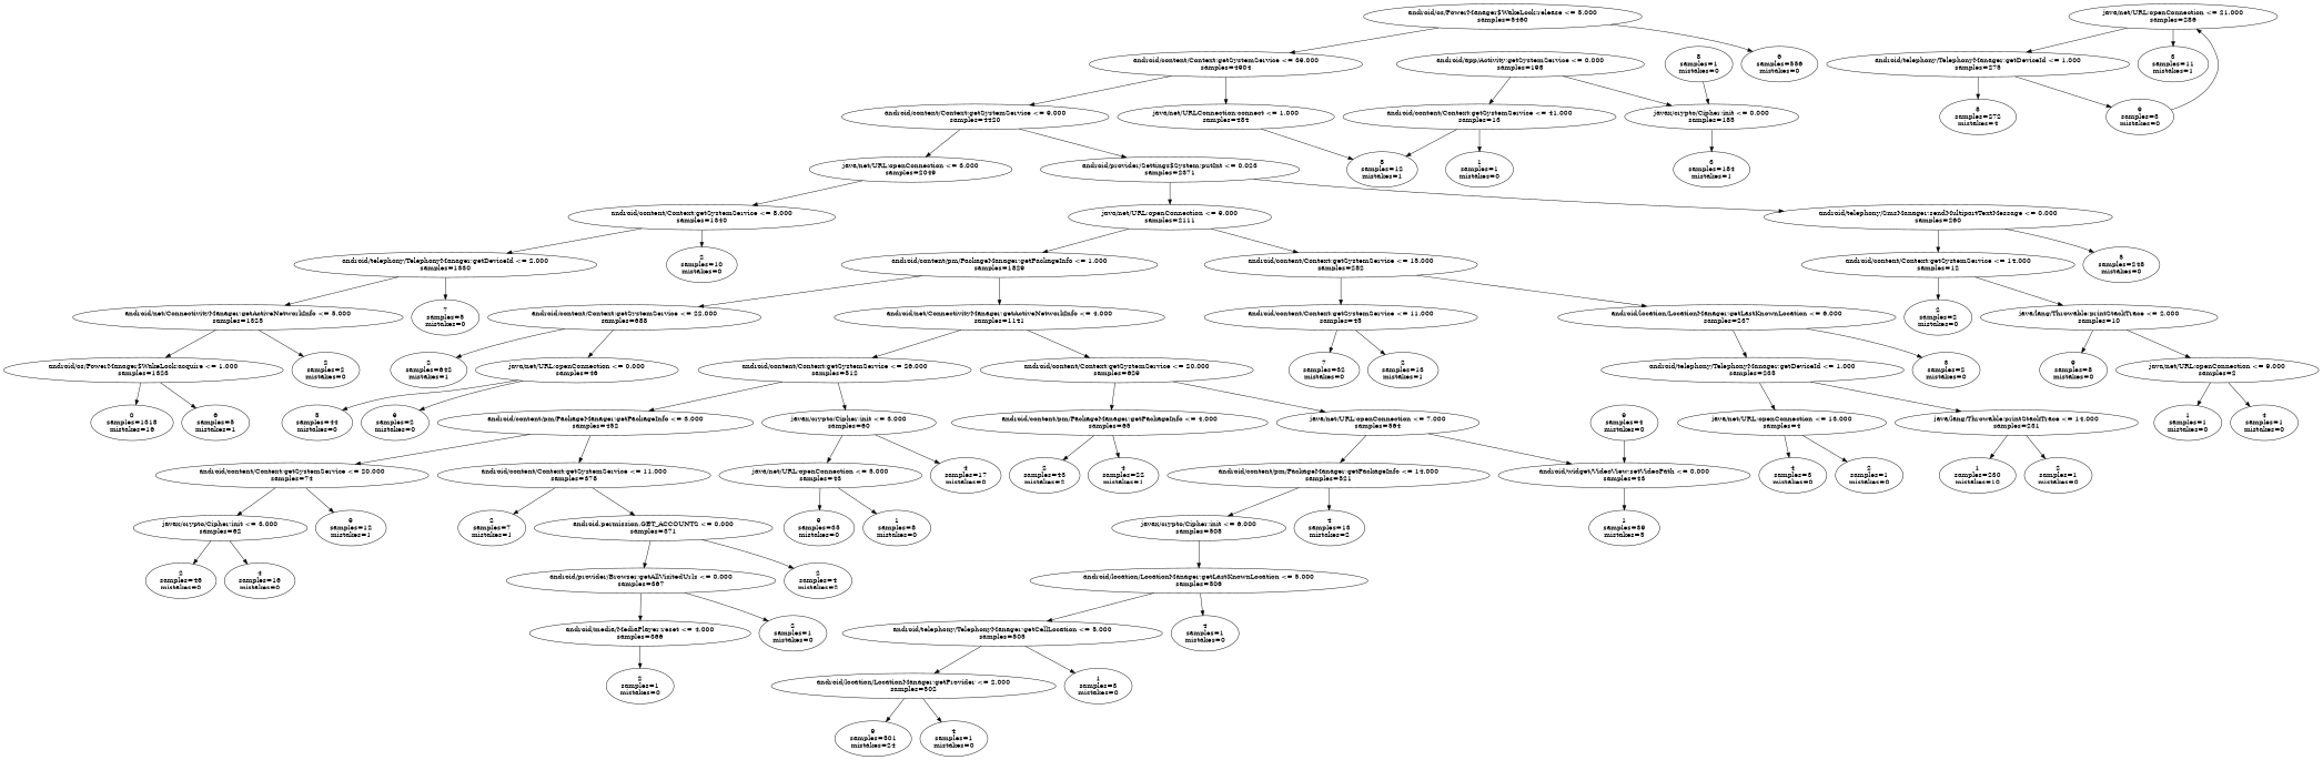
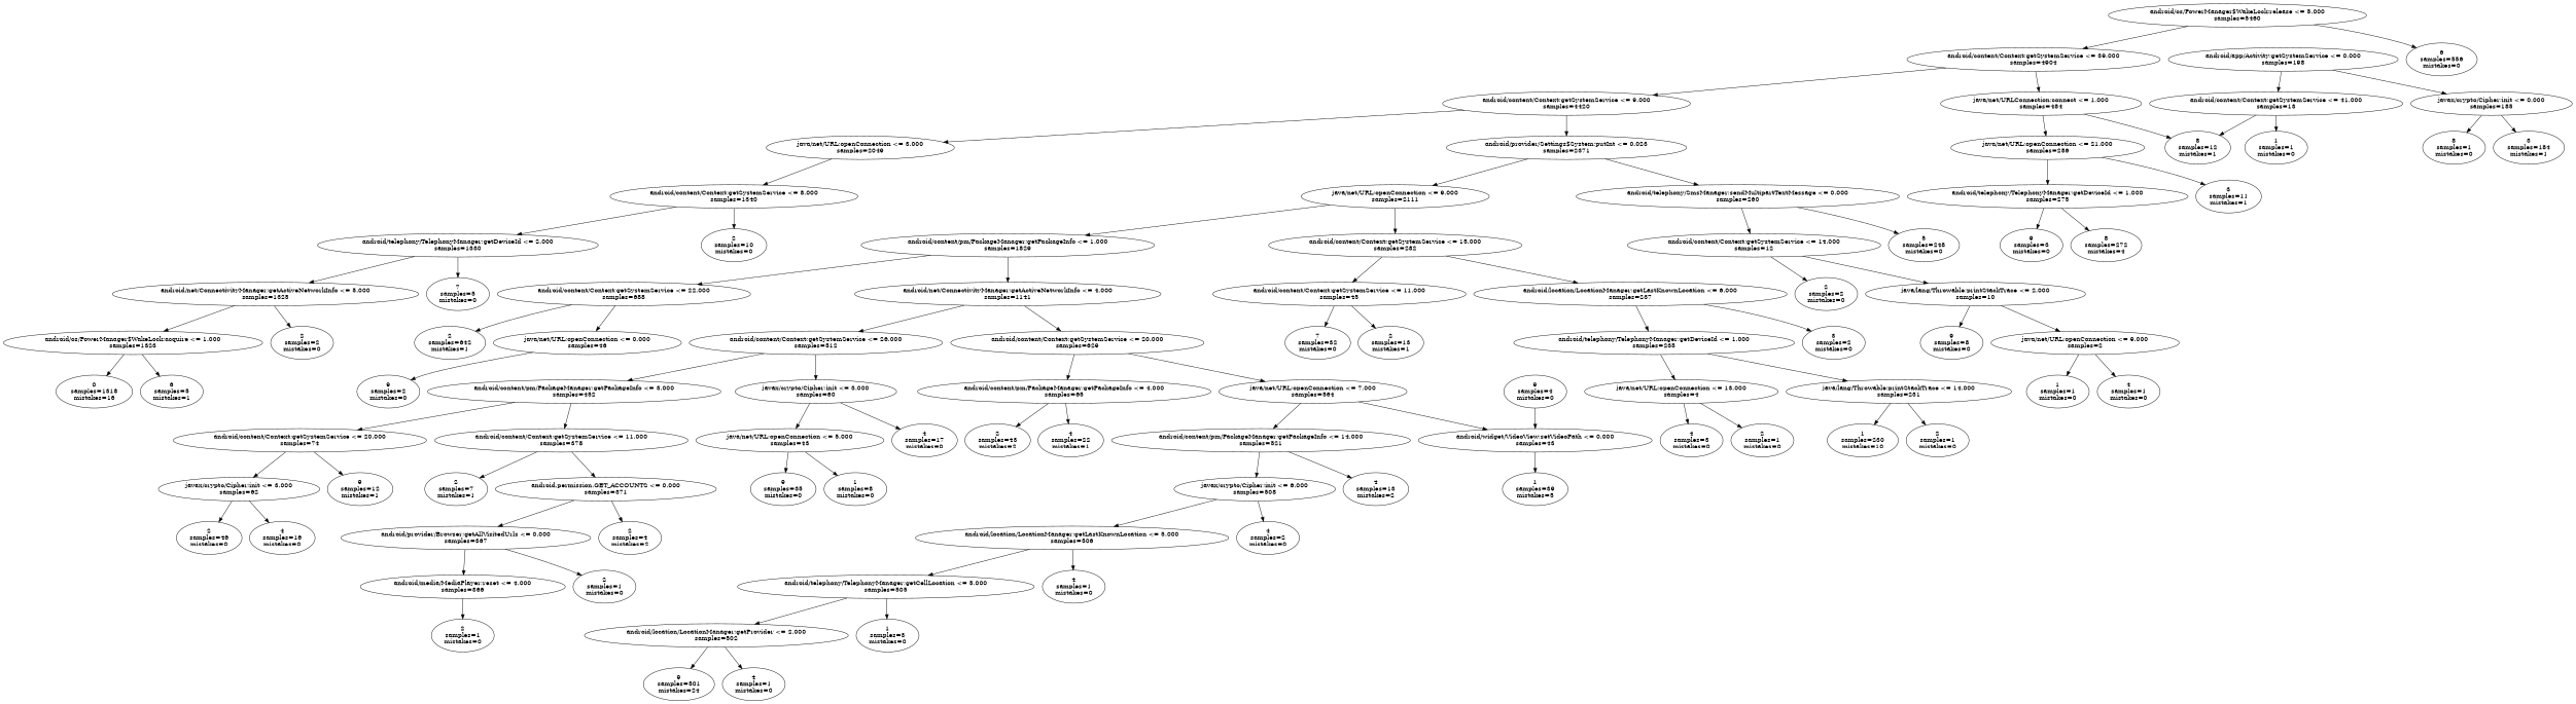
  digraph {
    n1 [label="android/os/PowerManager$WakeLock;release <= 5.000\nsamples=\5460"]
    n2 [label="android/content/Context;getSystemService <= 39.000\nsamples=\4904"]
    n3 [label="6\nsamples=\556\nmistakes=\0"]
    n4 [label="android/content/Context;getSystemService <= 9.000\nsamples=\4420"]
    n5 [label="java/net/URLConnection;connect <= 1.000\nsamples=\484"]
    n6 [label="java/net/URL;openConnection <= 3.000\nsamples=\2049"]
    n7 [label="android/provider/Settings$System;putInt <= 0.023\nsamples=\2371"]
    n8 [label="java/net/URL;openConnection <= 21.000\nsamples=\286"]
    n9 [label="8\nsamples=\12\nmistakes=\1"]
    n10 [label="android/content/Context;getSystemService <= 8.000\nsamples=\1340"]
    n11 [label="java/net/URL;openConnection <= 9.000\nsamples=\2111"]
    n12 [label="android/telephony/SmsManager;sendMultipartTextMessage <= 0.000\nsamples=\260"]
    n13 [label="android/telephony/TelephonyManager;getDeviceId <= 1.000\nsamples=\275"]
    n14 [label="3\nsamples=\11\nmistakes=\1"]
    n15 [label="android/app/Activity;getSystemService <= 0.000\nsamples=\198"]
    n16 [label="android/content/Context;getSystemService <= 41.000\nsamples=\13"]
    n17 [label="javax/crypto/Cipher;init <= 0.000\nsamples=\185"]
    n18 [label="android/telephony/TelephonyManager;getDeviceId <= 2.000\nsamples=\1330"]
    n19 [label="2\nsamples=\10\nmistakes=\0"]
    n20 [label="android/content/pm/PackageManager;getPackageInfo <= 1.000\nsamples=\1829"]
    n21 [label="android/content/Context;getSystemService <= 15.000\nsamples=\282"]
    n22 [label="android/content/Context;getSystemService <= 14.000\nsamples=\12"]
    n23 [label="5\nsamples=\248\nmistakes=\0"]
    n24 [label="9\nsamples=\3\nmistakes=\0"]
    n25 [label="8\nsamples=\272\nmistakes=\4"]
    n26 [label="1\nsamples=\1\nmistakes=\0"]
    n27 [label="8\nsamples=\1\nmistakes=\0"]
    n28 [label="3\nsamples=\184\nmistakes=\1"]
    n29 [label="android/net/ConnectivityManager;getActiveNetworkInfo <= 5.000\nsamples=\1325"]
    n30 [label="7\nsamples=\5\nmistakes=\0"]
    n31 [label="android/content/Context;getSystemService <= 22.000\nsamples=\688"]
    n32 [label="android/net/ConnectivityManager;getActiveNetworkInfo <= 4.000\nsamples=\1141"]
    n33 [label="android/content/Context;getSystemService <= 11.000\nsamples=\45"]
    n34 [label="android/location/LocationManager;getLastKnownLocation <= 6.000\nsamples=\237"]
    n35 [label="2\nsamples=\2\nmistakes=\0"]
    n36 [label="java/lang/Throwable;printStackTrace <= 2.000\nsamples=\10"]
    n37 [label="android/os/PowerManager$WakeLock;acquire <= 1.000\nsamples=\1323"]
    n38 [label="2\nsamples=\2\nmistakes=\0"]
    n39 [label="2\nsamples=\642\nmistakes=\1"]
    n40 [label="java/net/URL;openConnection <= 0.000\nsamples=\46"]
    n41 [label="android/content/Context;getSystemService <= 26.000\nsamples=\512"]
    n42 [label="android/content/Context;getSystemService <= 20.000\nsamples=\629"]
    n43 [label="7\nsamples=\32\nmistakes=\0"]
    n44 [label="2\nsamples=\13\nmistakes=\1"]
    n45 [label="android/telephony/TelephonyManager;getDeviceId <= 1.000\nsamples=\235"]
    n46 [label="3\nsamples=\2\nmistakes=\0"]
    n47 [label="9\nsamples=\8\nmistakes=\0"]
    n48 [label="java/net/URL;openConnection <= 9.000\nsamples=\2"]
    n49 [label="0\nsamples=\1318\nmistakes=\16"]
    n50 [label="6\nsamples=\5\nmistakes=\1"]
-   n51 [label="5\nsamples=\44\nmistakes=\0"]
    n52 [label="9\nsamples=\2\nmistakes=\0"]
    n53 [label="android/content/pm/PackageManager;getPackageInfo <= 3.000\nsamples=\452"]
    n54 [label="javax/crypto/Cipher;init <= 3.000\nsamples=\60"]
    n55 [label="android/content/pm/PackageManager;getPackageInfo <= 4.000\nsamples=\65"]
    n56 [label="java/net/URL;openConnection <= 7.000\nsamples=\564"]
    n57 [label="java/net/URL;openConnection <= 13.000\nsamples=\4"]
    n58 [label="java/lang/Throwable;printStackTrace <= 14.000\nsamples=\231"]
    n59 [label="1\nsamples=\1\nmistakes=\0"]
    n60 [label="4\nsamples=\1\nmistakes=\0"]
    n61 [label="android/content/Context;getSystemService <= 20.000\nsamples=\74"]
    n62 [label="android/content/Context;getSystemService <= 11.000\nsamples=\378"]
    n63 [label="java/net/URL;openConnection <= 5.000\nsamples=\43"]
    n64 [label="4\nsamples=\17\nmistakes=\0"]
    n65 [label="2\nsamples=\43\nmistakes=\2"]
    n66 [label="4\nsamples=\22\nmistakes=\1"]
    n67 [label="android/content/pm/PackageManager;getPackageInfo <= 14.000\nsamples=\521"]
    n68 [label="android/widget/VideoView;setVideoPath <= 0.000\nsamples=\43"]
    n69 [label="4\nsamples=\3\nmistakes=\0"]
    n70 [label="2\nsamples=\1\nmistakes=\0"]
    n71 [label="1\nsamples=\230\nmistakes=\10"]
    n72 [label="2\nsamples=\1\nmistakes=\0"]
    n73 [label="javax/crypto/Cipher;init <= 3.000\nsamples=\62"]
    n74 [label="9\nsamples=\12\nmistakes=\1"]
    n75 [label="2\nsamples=\7\nmistakes=\1"]
    n76 [label="android.permission.GET_ACCOUNTS <= 0.000\nsamples=\371"]
    n77 [label="9\nsamples=\35\nmistakes=\0"]
    n78 [label="1\nsamples=\8\nmistakes=\0"]
    n79 [label="javax/crypto/Cipher;init <= 6.000\nsamples=\508"]
    n80 [label="4\nsamples=\13\nmistakes=\2"]
    n81 [label="1\nsamples=\39\nmistakes=\5"]
    n82 [label="2\nsamples=\46\nmistakes=\0"]
    n83 [label="4\nsamples=\16\nmistakes=\0"]
    n84 [label="android/provider/Browser;getAllVisitedUrls <= 0.000\nsamples=\367"]
    n85 [label="2\nsamples=\4\nmistakes=\2"]
    n86 [label="android/location/LocationManager;getLastKnownLocation <= 5.000\nsamples=\506"]
+   n87 [label="4\nsamples=\2\nmistakes=\0"]
    n88 [label="9\nsamples=\4\nmistakes=\0"]
    n89 [label="android/media/MediaPlayer;reset <= 4.000\nsamples=\366"]
    n90 [label="2\nsamples=\1\nmistakes=\0"]
    n91 [label="android/telephony/TelephonyManager;getCellLocation <= 5.000\nsamples=\505"]
    n92 [label="4\nsamples=\1\nmistakes=\0"]
    n93 [label="2\nsamples=\1\nmistakes=\0"]
    n94 [label="android/location/LocationManager;getProvider <= 2.000\nsamples=\502"]
    n95 [label="1\nsamples=\3\nmistakes=\0"]
    n96 [label="9\nsamples=\501\nmistakes=\24"]
    n97 [label="4\nsamples=\1\nmistakes=\0"]
    n1 -> n2
    n1 -> n3
    n2 -> n4
    n2 -> n5
    n4 -> n6
    n4 -> n7
-   n24 -> n8
+   n5 -> n8
    n5 -> n9
    n6 -> n10
    n7 -> n11
    n7 -> n12
    n8 -> n13
    n8 -> n14
    n10 -> n18
    n10 -> n19
    n11 -> n20
    n11 -> n21
    n12 -> n22
    n12 -> n23
    n13 -> n24
    n13 -> n25
    n15 -> n16
    n15 -> n17
    n16 -> n9
    n16 -> n26
-   n27 -> n17
+   n17 -> n27
    n17 -> n28
    n18 -> n29
    n18 -> n30
    n20 -> n31
    n20 -> n32
    n21 -> n33
    n21 -> n34
    n22 -> n35
    n22 -> n36
    n29 -> n37
    n29 -> n38
    n31 -> n39
    n31 -> n40
    n32 -> n41
    n32 -> n42
    n33 -> n43
    n33 -> n44
    n34 -> n45
    n34 -> n46
    n36 -> n47
    n36 -> n48
    n37 -> n49
    n37 -> n50
-   n40 -> n51
    n40 -> n52
    n41 -> n53
    n41 -> n54
    n42 -> n55
    n42 -> n56
    n45 -> n57
    n45 -> n58
    n48 -> n59
    n48 -> n60
    n53 -> n61
    n53 -> n62
    n54 -> n63
    n54 -> n64
    n55 -> n65
    n55 -> n66
    n56 -> n67
    n56 -> n68
    n57 -> n69
    n57 -> n70
    n58 -> n71
    n58 -> n72
    n61 -> n73
    n61 -> n74
    n62 -> n75
    n62 -> n76
    n63 -> n77
    n63 -> n78
    n67 -> n79
    n67 -> n80
    n68 -> n81
    n73 -> n82
    n73 -> n83
    n76 -> n84
    n76 -> n85
    n79 -> n86
+   n79 -> n87
    n84 -> n89
    n84 -> n90
    n86 -> n91
    n86 -> n92
    n88 -> n68
    n89 -> n93
    n91 -> n94
    n91 -> n95
    n94 -> n96
    n94 -> n97
  }
